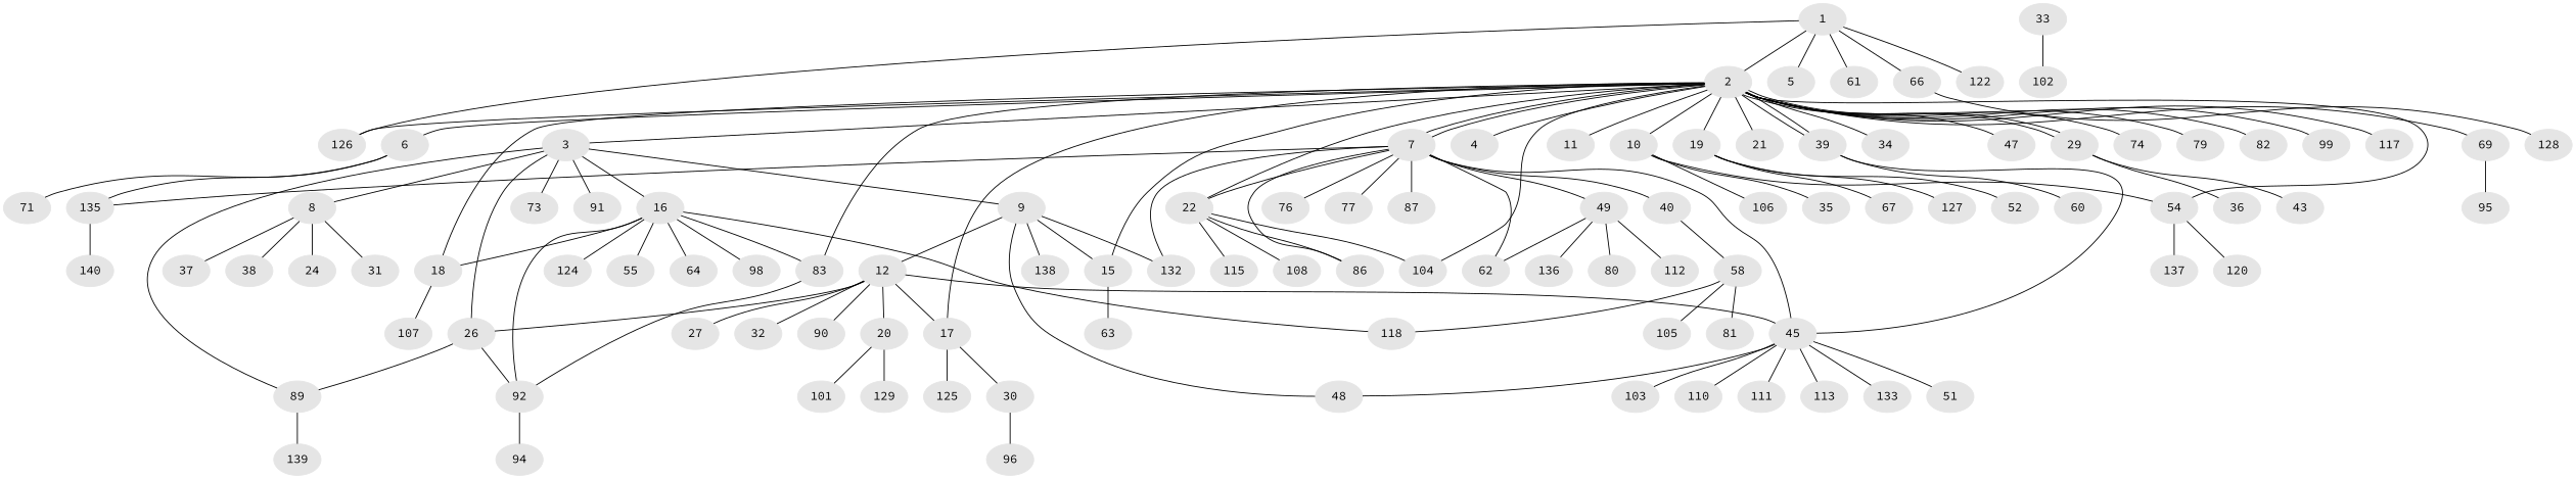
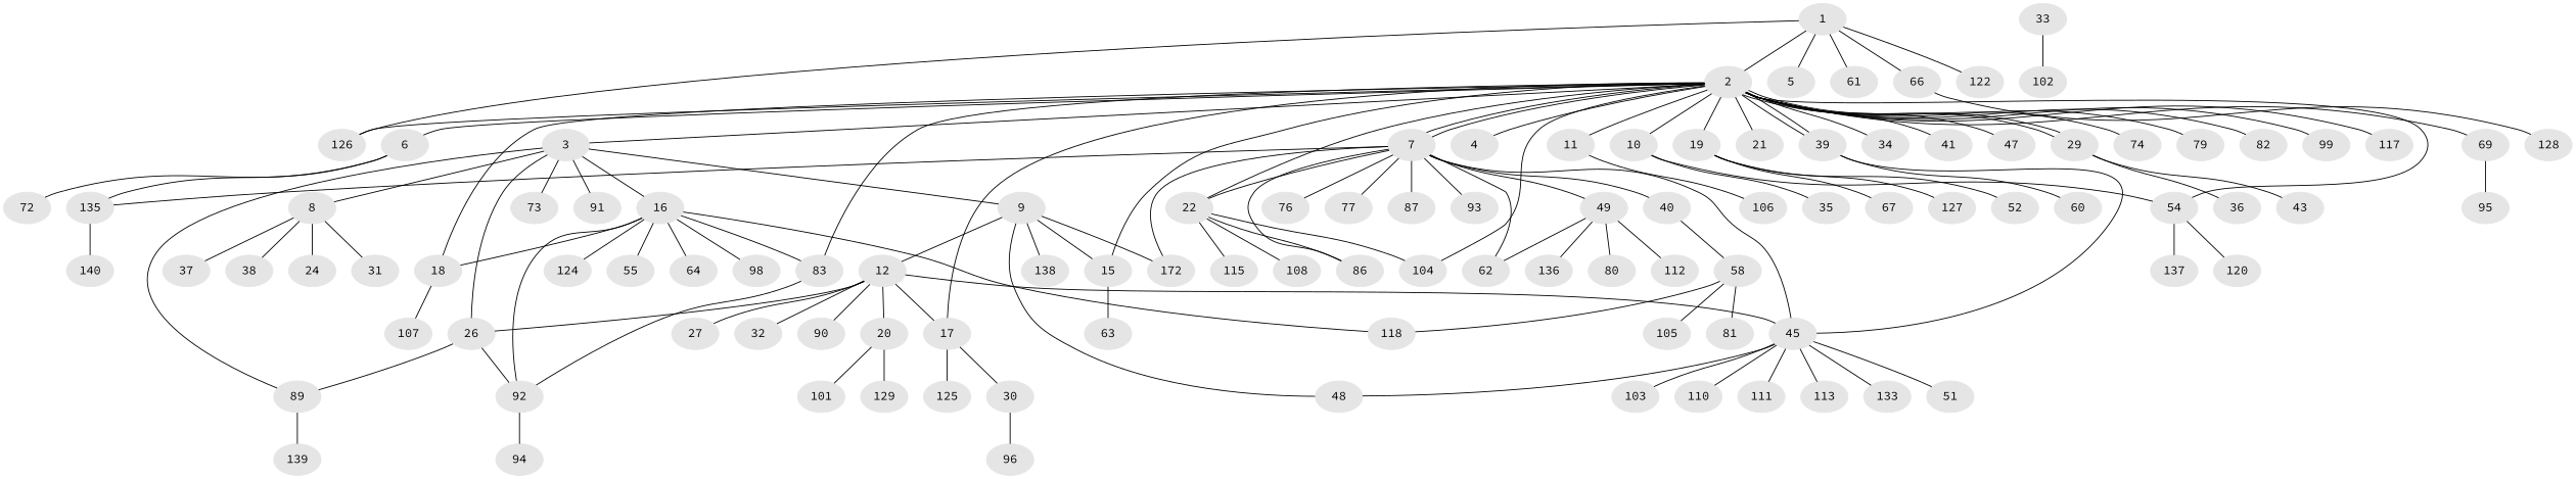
  graph {
    fontname="Source Code Pro"
    node [color=gray90 fontname="Source Code Pro" style=filled]
    edge [fontname="Source Code Pro"]
    1 [super="+56"]
    2 [super="+23"]
    5
    61
    n5 [label=66 super="+121"]
    122
    126
    3 [super="+14"]
    4
    6 [super="+13"]
    7 [super="+28"]
    10 [super="+72"]
    11
    15
    17 [super="+109"]
    18 [super="+25"]
    19 [super="+66"]
    21
    22 [super="+65"]
    29
    34 [super="+88"]
    39 [super="+50"]
+   41
    47
    69
    74
    79
    82
    83
    99
    104
    117
    54
    128 [super="+130"]
    8 [super="+46"]
    9 [super="+42"]
    16 [super="+57"]
    26 [super="+97"]
    73
    89 [super="+100"]
    91
-   71
+   71 [label=72]
    135
    40 [super="+84"]
    45 [super="+59"]
    49 [super="+53"]
    76
    77
    86
    87
-   132
+   93
+   132 [label=172]
    62
    35
    106
    63
    30 [super="+131"]
    125
    107
    52
    67
    127
    108
    115
    36
    43 [super="+75"]
    60
    95 [super="+134"]
    92 [super="+116"]
    24
    31 [super="+78"]
    37
    38
    12 [super="+114"]
    48
    138
    55
    64 [super="+123"]
    98
    118
    124
    139
    140
    102 [super="+119"]
    33
    58 [super="+85"]
    51
    103
    110
    111
    113
    133
    80
    112
    136
    20 [super="+44"]
    27
    32 [super="+70"]
    90
    137
    120
    101
    129
    94
    96
    81
    105
    1 -- 2
    1 -- 5
    1 -- 61
    1 -- n5
    1 -- 122
    1 -- 126
    2 -- 126
    2 -- 3
    2 -- 4
    2 -- 6
    2 -- 7
    2 -- 7
    2 -- 10
    2 -- 11
    2 -- 15
    2 -- 17
    2 -- 18
    2 -- 19
    2 -- 21
    2 -- 22
    2 -- 29
    2 -- 29
    2 -- 34
    2 -- 39
    2 -- 39
+   2 -- 41
    2 -- 47
    2 -- 69
    2 -- 74
    2 -- 79
    2 -- 82
    2 -- 83
    2 -- 99
    2 -- 104
    2 -- 117
    2 -- 54
    n5 -- 128
    3 -- 8
    3 -- 9
    3 -- 16
    3 -- 26
    3 -- 73
    3 -- 89
    3 -- 91
    6 -- 71
    6 -- 135
    7 -- 22
    7 -- 135
    7 -- 40
    7 -- 45
    7 -- 49
    7 -- 76
    7 -- 77
    7 -- 86
    7 -- 87
+   7 -- 93
    7 -- 132
    7 -- 62
    10 -- 54
    10 -- 35
-   10 -- 106
+   11 -- 106
    15 -- 63
    17 -- 30
    17 -- 125
    18 -- 107
    19 -- 52
    19 -- 67
    19 -- 127
    22 -- 104
    22 -- 86
    22 -- 108
    22 -- 115
    29 -- 36
    29 -- 43
    39 -- 45
    39 -- 60
    69 -- 95
    83 -- 92
    54 -- 137
    54 -- 120
    8 -- 24
    8 -- 31
    8 -- 37
    8 -- 38
    9 -- 15
    9 -- 132
    9 -- 12
    9 -- 48
    9 -- 138
    16 -- 18
    16 -- 83
    16 -- 92
    16 -- 55
    16 -- 64
    16 -- 98
    16 -- 118
    16 -- 124
    26 -- 89
    26 -- 92
    89 -- 139
    135 -- 140
    40 -- 58
    45 -- 48
    45 -- 51
    45 -- 103
    45 -- 110
    45 -- 111
    45 -- 113
    45 -- 133
    49 -- 62
    49 -- 80
    49 -- 112
    49 -- 136
    30 -- 96
    92 -- 94
    12 -- 17
    12 -- 26
    12 -- 45
    12 -- 20
    12 -- 27
    12 -- 32
    12 -- 90
    33 -- 102
    58 -- 118
    58 -- 81
    58 -- 105
    20 -- 101
    20 -- 129
  }
